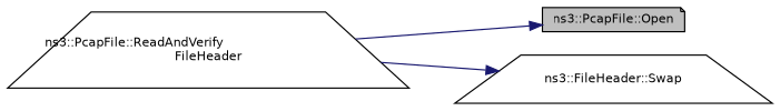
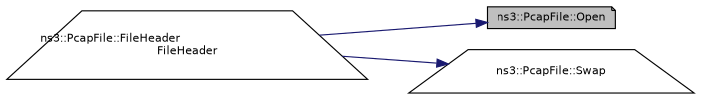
  digraph {
    rankdir=LR
    node [color=black fillcolor=white fontname=Helvetica fontsize=10 shape=trapezium style=filled]
    edge [color=midnightblue fontname=Helvetica fontsize=10 labelfontname=Helvetica labelfontsize=10 style=solid]
    n1 [fillcolor=grey75 fontcolor=black height=0.2 label="ns3::PcapFile::Open" shape=note width=0.4]
-   n2 [height=0.2 label="ns3::PcapFile::ReadAndVerify\lFileHeader" width=0.4]
-   n3 [height=0.2 label="ns3::FileHeader::Swap" width=0.4]
+   n2 [height=0.2 label="ns3::PcapFile::FileHeader\lFileHeader" width=0.4]
+   n3 [height=0.2 label="ns3::PcapFile::Swap" width=0.4]
    n2 -> n1
    n2 -> n3
  }
